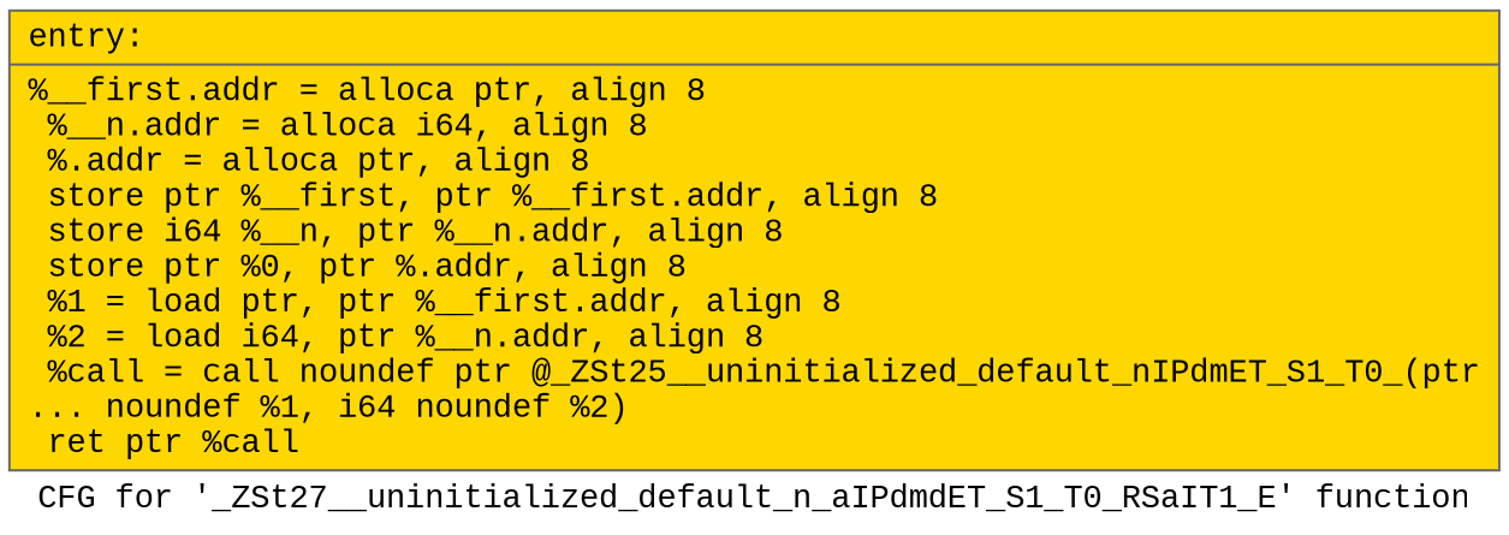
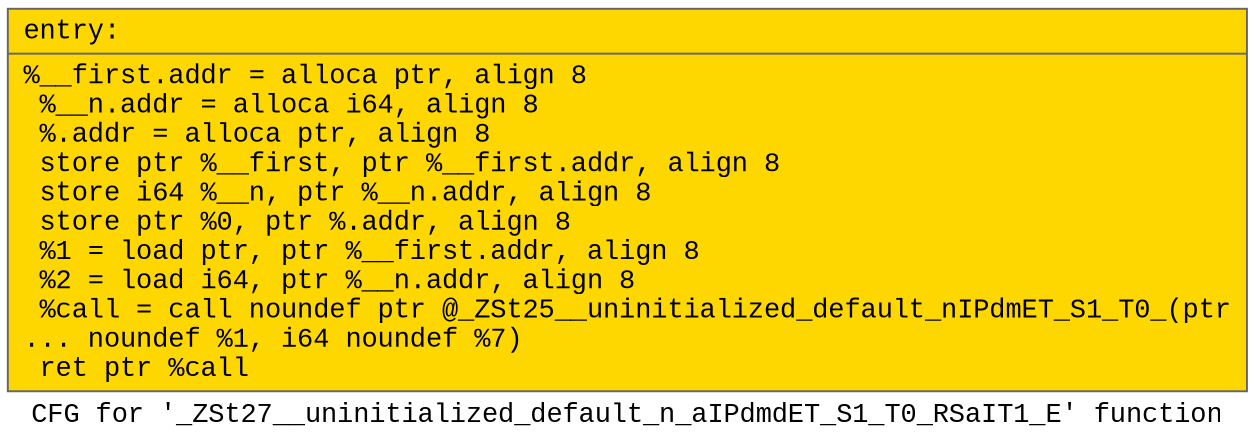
  digraph {
    label="CFG for '_ZSt27__uninitialized_default_n_aIPdmdET_S1_T0_RSaIT1_E' function"
    fontname="Liberation Mono"
-   n1 [color=gray40 fillcolor=gold fontname="Liberation Mono" label="{entry:\l|  %__first.addr = alloca ptr, align 8\l  %__n.addr = alloca i64, align 8\l  %.addr = alloca ptr, align 8\l  store ptr %__first, ptr %__first.addr, align 8\l  store i64 %__n, ptr %__n.addr, align 8\l  store ptr %0, ptr %.addr, align 8\l  %1 = load ptr, ptr %__first.addr, align 8\l  %2 = load i64, ptr %__n.addr, align 8\l  %call = call noundef ptr @_ZSt25__uninitialized_default_nIPdmET_S1_T0_(ptr\l... noundef %1, i64 noundef %2)\l  ret ptr %call\l}" shape=record style=filled]
+   n1 [color=gray40 fillcolor=gold fontname="Liberation Mono" label="{entry:\l|  %__first.addr = alloca ptr, align 8\l  %__n.addr = alloca i64, align 8\l  %.addr = alloca ptr, align 8\l  store ptr %__first, ptr %__first.addr, align 8\l  store i64 %__n, ptr %__n.addr, align 8\l  store ptr %0, ptr %.addr, align 8\l  %1 = load ptr, ptr %__first.addr, align 8\l  %2 = load i64, ptr %__n.addr, align 8\l  %call = call noundef ptr @_ZSt25__uninitialized_default_nIPdmET_S1_T0_(ptr\l... noundef %1, i64 noundef %7)\l  ret ptr %call\l}" shape=record style=filled]
  }
